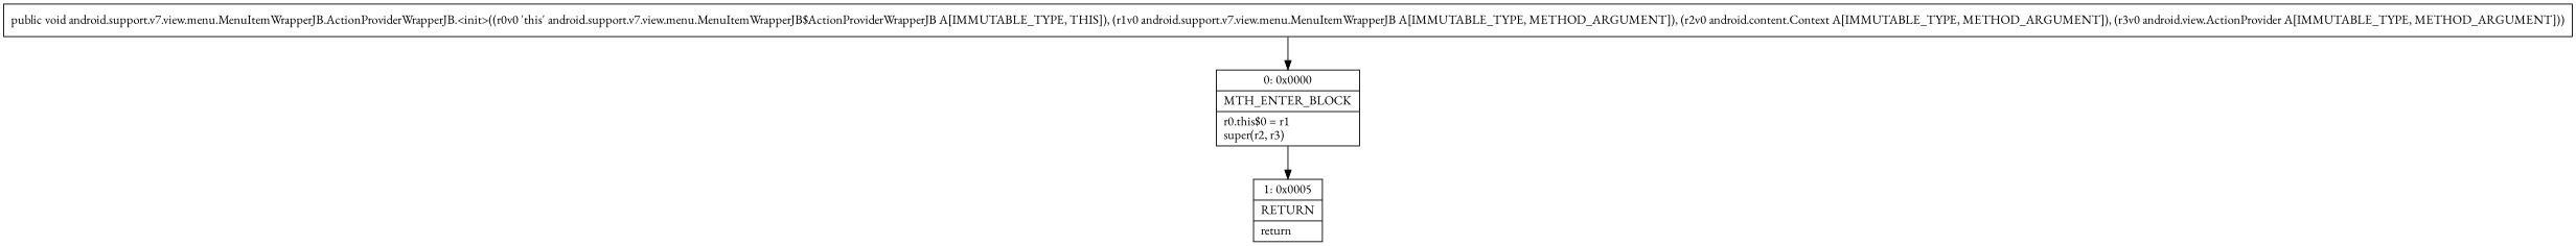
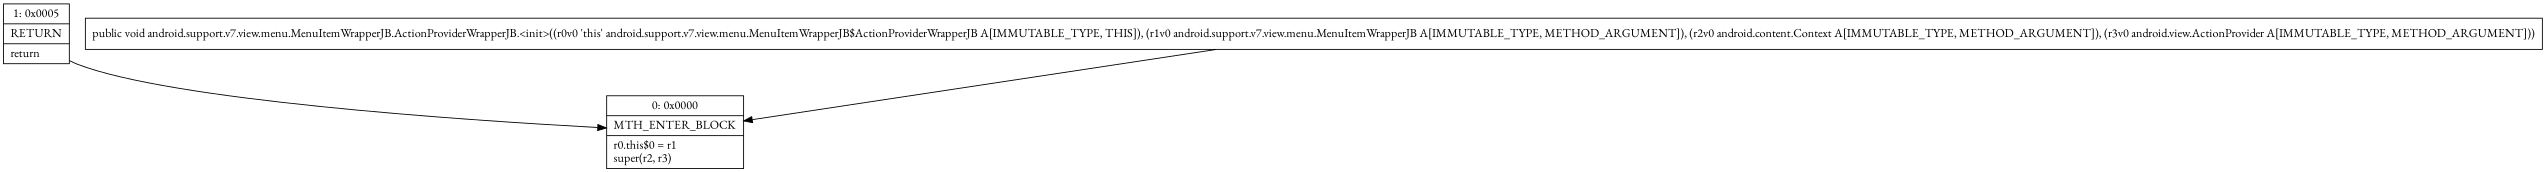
  digraph {
    fontname="EB Garamond"
    node [shape=record fontname="EB Garamond"]
    edge [fontname="EB Garamond"]
    n1 [label="{0\:\ 0x0000|MTH_ENTER_BLOCK\l|r0.this$0 = r1\lsuper(r2, r3)\l}"]
    n2 [label="{1\:\ 0x0005|RETURN\l|return\l}"]
    n3 [label="{public void android.support.v7.view.menu.MenuItemWrapperJB.ActionProviderWrapperJB.\<init\>((r0v0 'this' android.support.v7.view.menu.MenuItemWrapperJB$ActionProviderWrapperJB A[IMMUTABLE_TYPE, THIS]), (r1v0 android.support.v7.view.menu.MenuItemWrapperJB A[IMMUTABLE_TYPE, METHOD_ARGUMENT]), (r2v0 android.content.Context A[IMMUTABLE_TYPE, METHOD_ARGUMENT]), (r3v0 android.view.ActionProvider A[IMMUTABLE_TYPE, METHOD_ARGUMENT])) }"]
-   n1 -> n2
+   n2 -> n1
    n3 -> n1
  }
